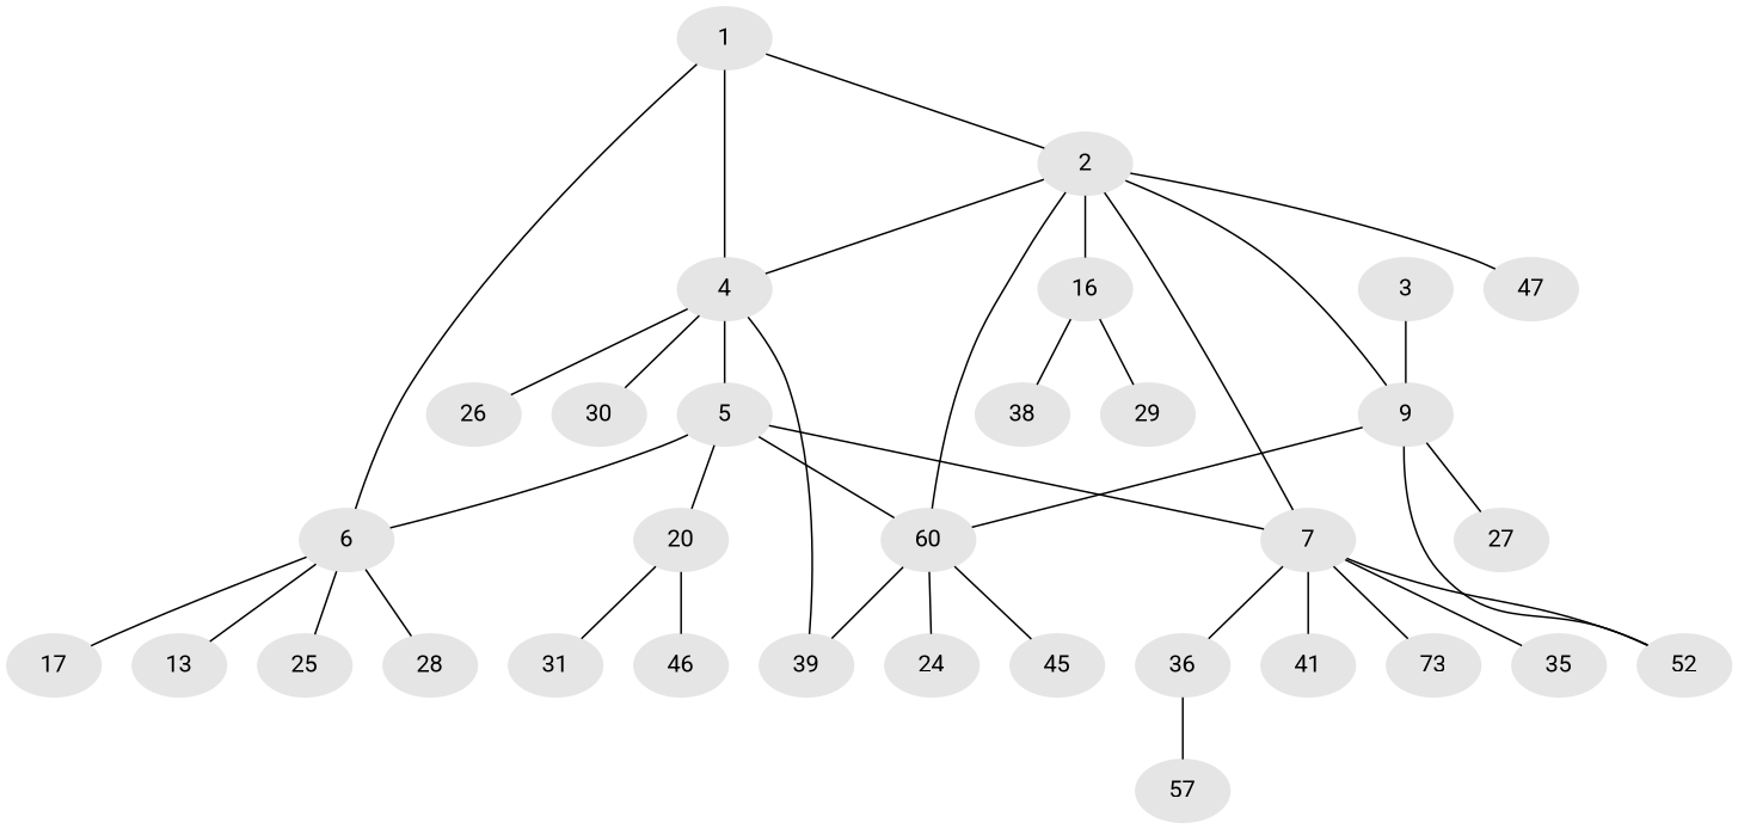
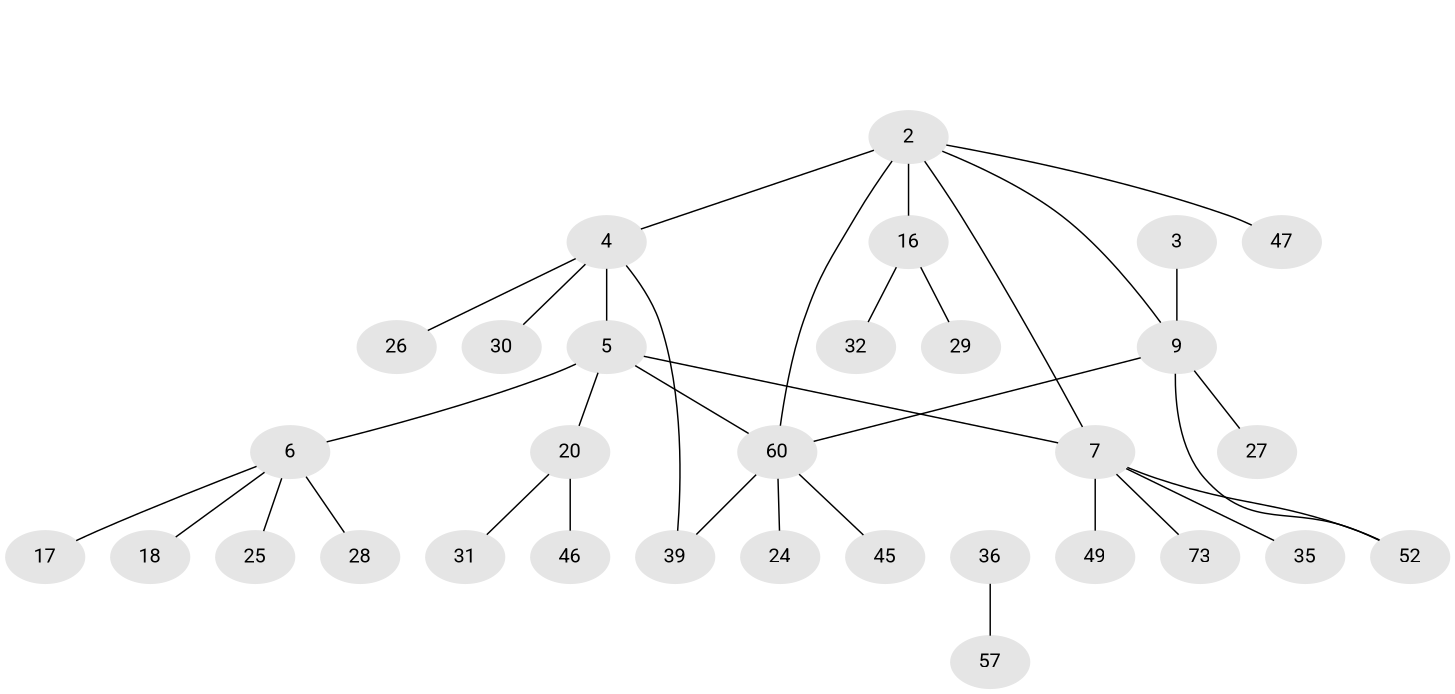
  graph {
    fontname=Roboto
    node [color=gray90 fontname=Roboto style=filled]
    edge [fontname=Roboto]
-   1 [super="+11"]
    2 [super="+8"]
    4 [super="+14"]
    6 [super="+21"]
    7 [super="+19"]
    9 [super="+49"]
    n7 [label=60 super="+48"]
    16 [super="+33"]
    47
    5 [super="+15"]
    26
    30
    39
    17
-   18 [label=13]
+   18
    25
    28
    n18 [label=73 super="+43"]
    n19 [label=52 super="+44"]
    35 [super="+45"]
    36 [super="+42"]
-   41
+   41 [label=49]
    27
    24
    n25 [label=45]
    29
-   38
+   38 [label=32]
    3 [super="+13"]
    20
    31
    46
    n32 [label=57]
-   1 -- 2
-   1 -- 4
-   1 -- 6
    2 -- 4
    2 -- 7
    2 -- 9
    2 -- n7
    2 -- 16
    2 -- 47
    4 -- 5
    4 -- 26
    4 -- 30
    4 -- 39
    6 -- 17
    6 -- 18
    6 -- 25
    6 -- 28
    7 -- n18
    7 -- n19
    7 -- 35
-   7 -- 36
    7 -- 41
    9 -- n7
    9 -- n19
    9 -- 27
    n7 -- 39
    n7 -- 24
    n7 -- n25
    16 -- 29
    16 -- 38
    5 -- 6
    5 -- 7
    5 -- n7
    5 -- 20
    36 -- n32
    3 -- 9
    20 -- 31
    20 -- 46
  }
